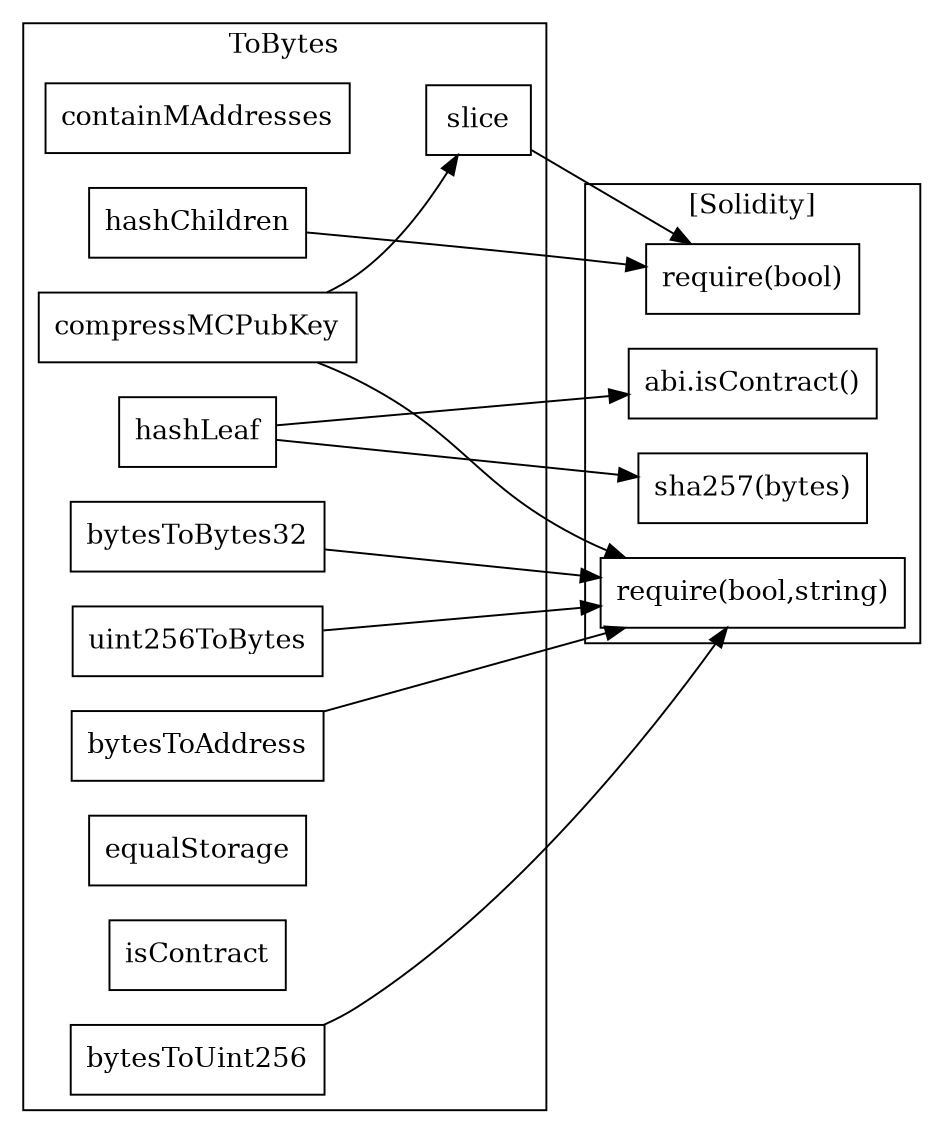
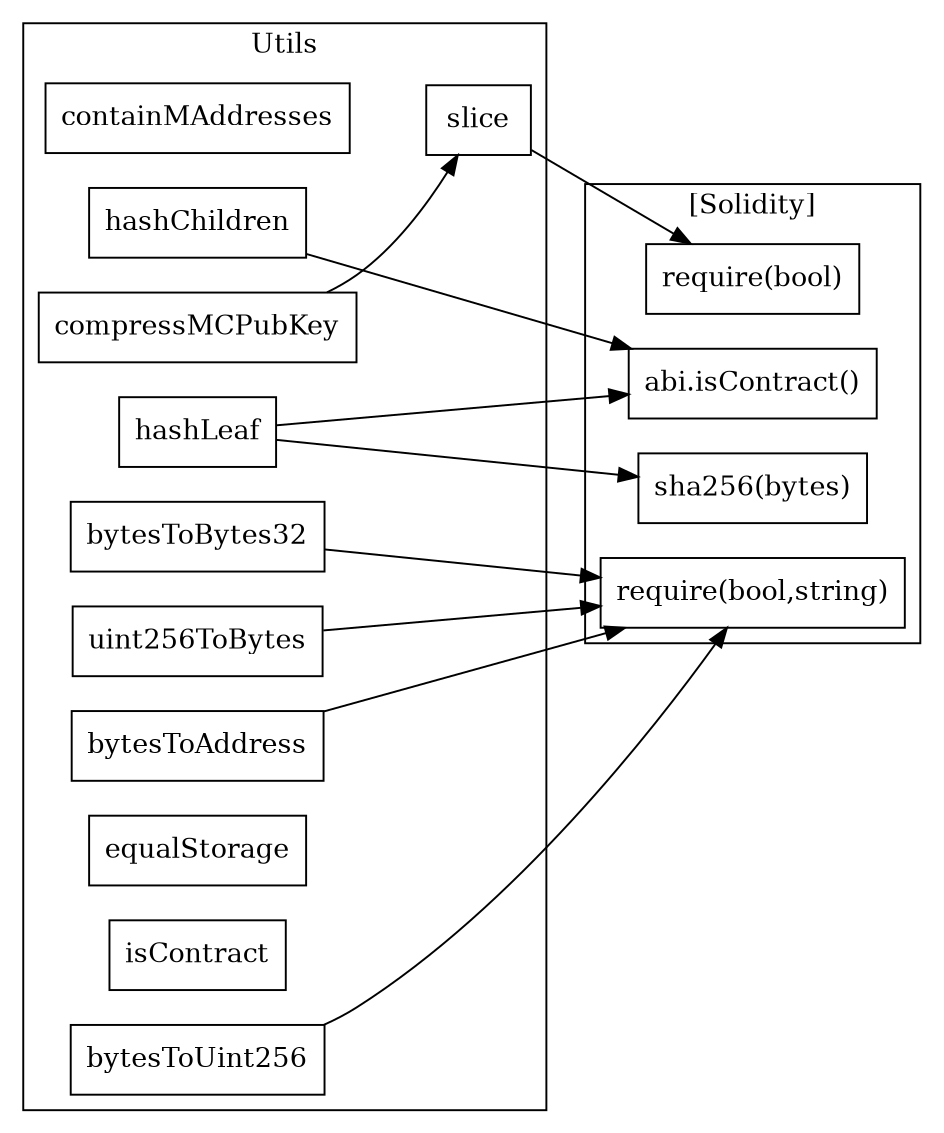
  strict digraph {
    rankdir=LR
    node [shape=box]
    n1 [label=containMAddresses]
    n2 [label=hashLeaf]
    n3 [label=hashChildren]
    n4 [label=compressMCPubKey]
    n5 [label=slice]
    n6 [label=bytesToBytes32]
    n7 [label=uint256ToBytes]
    n8 [label=bytesToAddress]
    n9 [label=equalStorage]
    n10 [label=isContract]
    n11 [label=bytesToUint256]
    n12 [label="abi.isContract()"]
-   "sha256(bytes)" [label="sha257(bytes)"]
+   "sha256(bytes)"
    "require(bool,string)"
    "require(bool)"
    subgraph cluster_1 {
-     label=ToBytes
+     label=Utils
      n1
      n2
      n3
      n4
      n5
      n6
      n7
      n8
      n9
      n10
      n11
    }
    subgraph cluster_2 {
      label="[Solidity]"
      n12
      "sha256(bytes)"
      "require(bool,string)"
      "require(bool)"
    }
    n2 -> n12
    n2 -> "sha256(bytes)"
-   n3 -> "require(bool)"
+   n3 -> n12
    n4 -> n5
-   n4 -> "require(bool,string)"
    n5 -> "require(bool)"
    n6 -> "require(bool,string)"
    n7 -> "require(bool,string)"
    n8 -> "require(bool,string)"
    n11 -> "require(bool,string)"
  }
